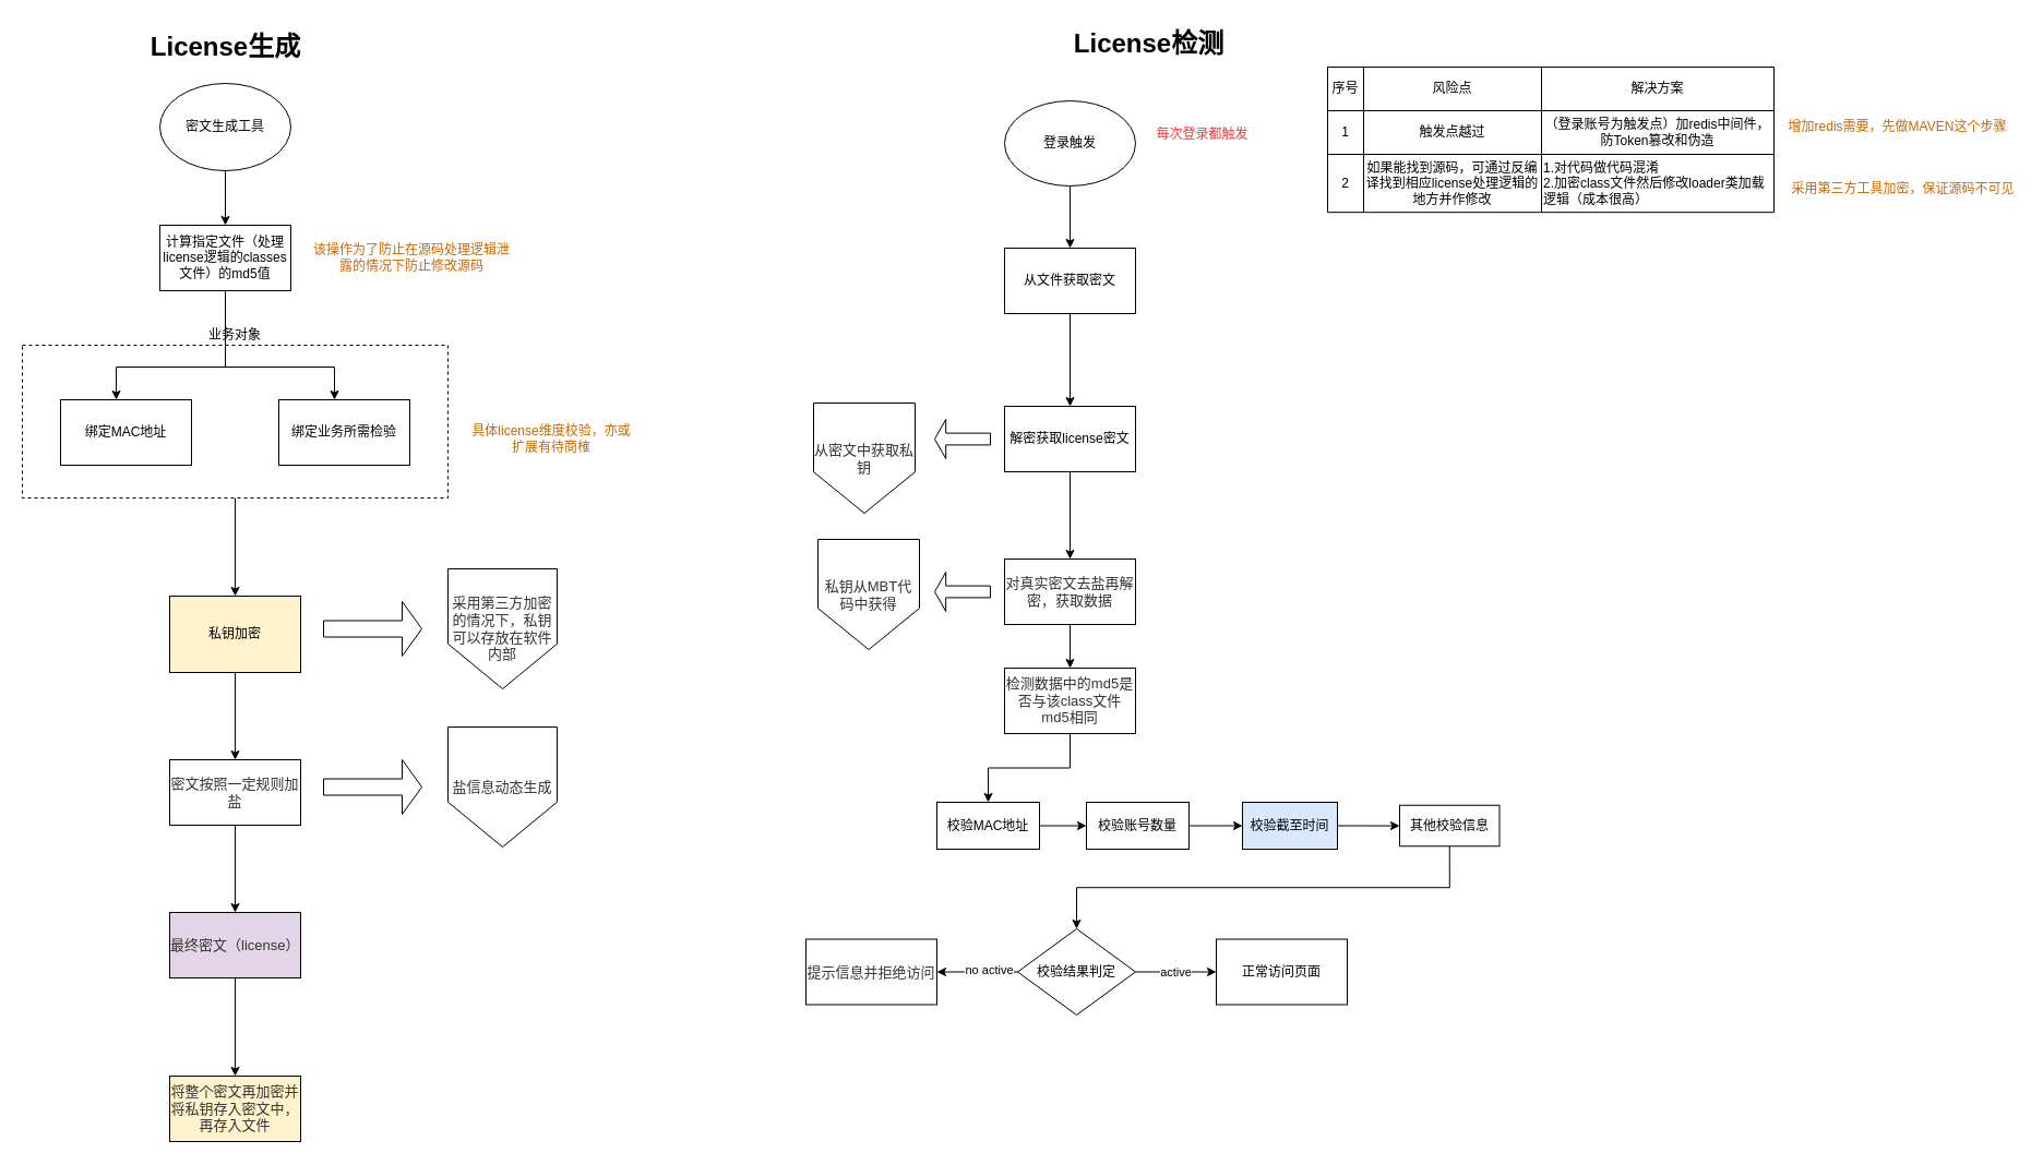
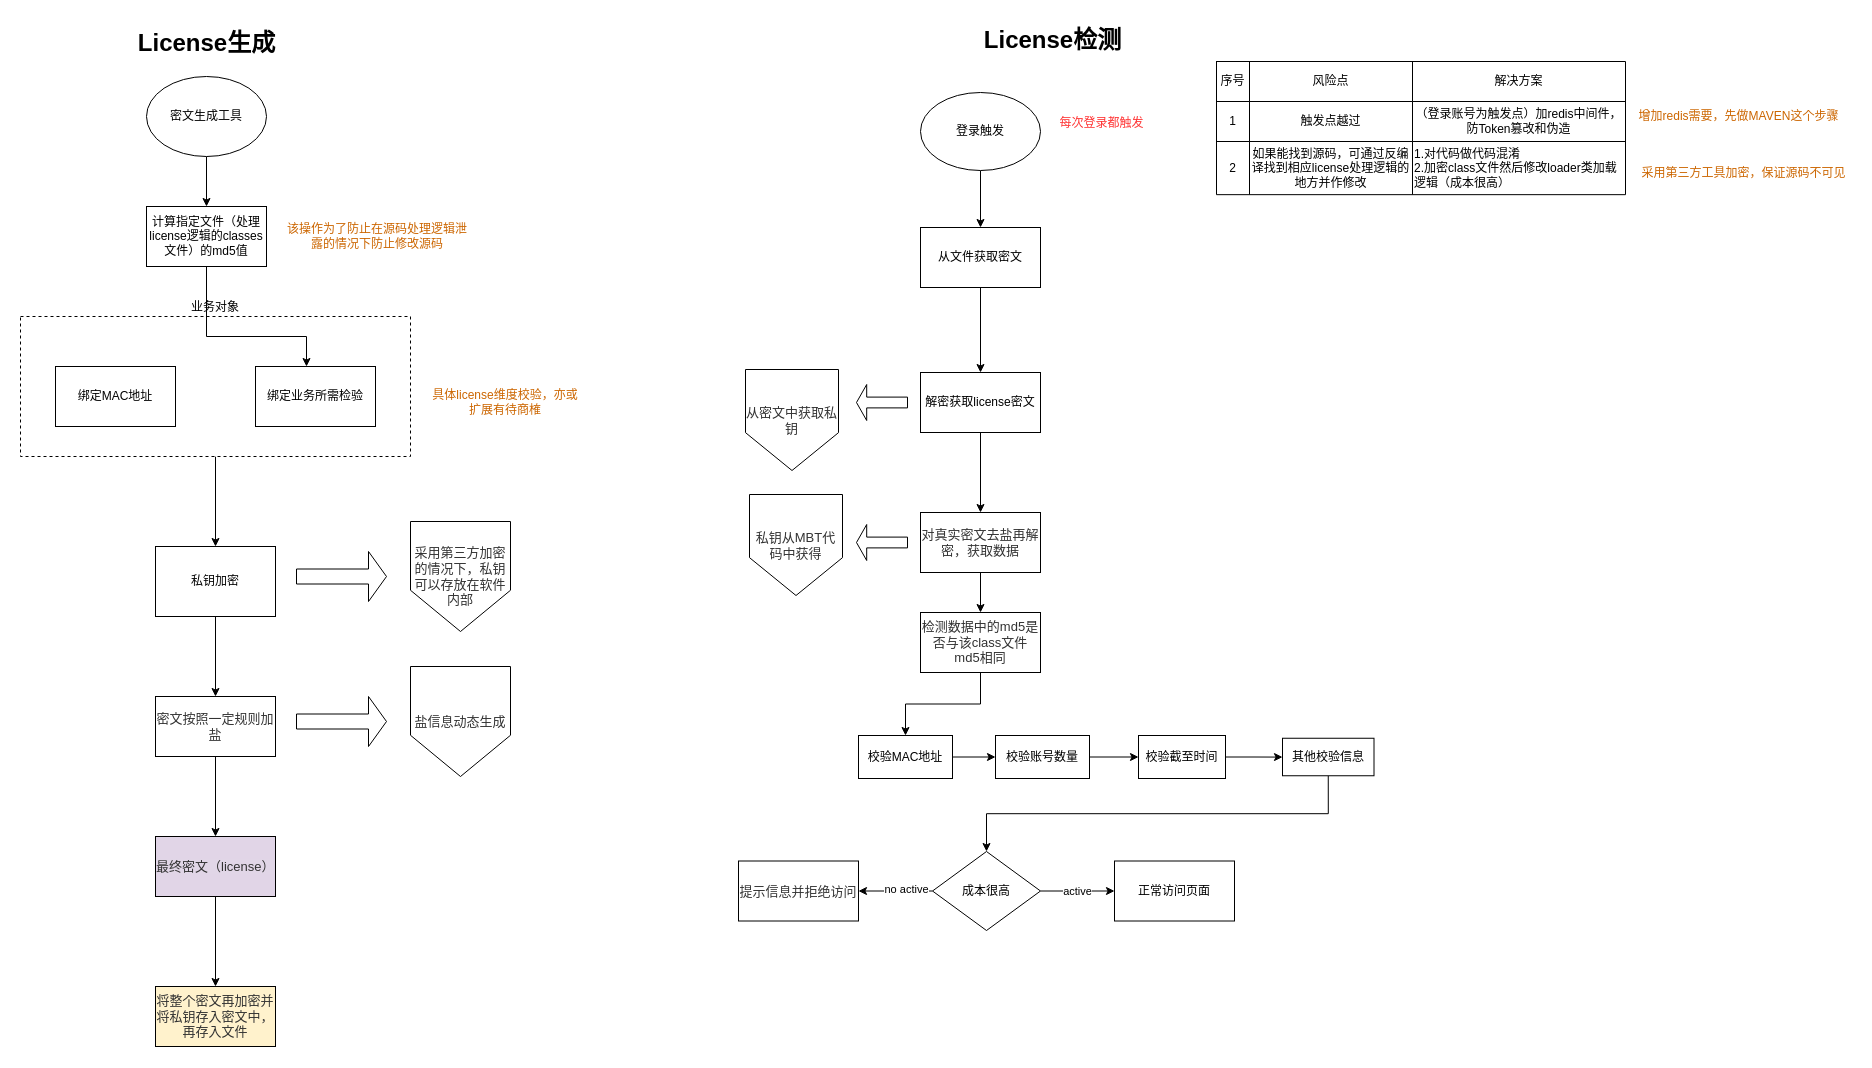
  <mxCell id="0" />
  <mxCell id="1" parent="0" />
  <mxCell id="2" style="edgeStyle=orthogonalEdgeStyle;rounded=0;orthogonalLoop=1;jettySize=auto;html=1;" edge="1" parent="1" source="3" target="13"><mxGeometry relative="1" as="geometry" /></mxCell>
  <mxCell id="3" value="业务对象" style="rounded=0;whiteSpace=wrap;html=1;dashed=1;labelPosition=center;verticalLabelPosition=top;align=center;verticalAlign=bottom;" vertex="1" parent="1"><mxGeometry x="20" y="316" width="390" height="140" as="geometry" /></mxCell>
  <mxCell id="4" style="edgeStyle=orthogonalEdgeStyle;rounded=0;orthogonalLoop=1;jettySize=auto;html=1;exitX=0.5;exitY=1;exitDx=0;exitDy=0;" edge="1" parent="1" source="5" target="8"><mxGeometry relative="1" as="geometry" /></mxCell>
  <mxCell id="5" value="密文生成工具" style="ellipse;whiteSpace=wrap;html=1;" vertex="1" parent="1"><mxGeometry x="146" y="76" width="120" height="80" as="geometry" /></mxCell>
- <mxCell id="6" style="edgeStyle=orthogonalEdgeStyle;rounded=0;orthogonalLoop=1;jettySize=auto;html=1;exitX=0.5;exitY=1;exitDx=0;exitDy=0;" edge="1" parent="1" source="8" target="10"><mxGeometry relative="1" as="geometry"><Array as="points"><mxPoint x="206" y="336" /><mxPoint x="106" y="336" /></Array></mxGeometry></mxCell>
  <mxCell id="7" style="edgeStyle=orthogonalEdgeStyle;rounded=0;orthogonalLoop=1;jettySize=auto;html=1;exitX=0.5;exitY=1;exitDx=0;exitDy=0;" edge="1" parent="1" source="8" target="11"><mxGeometry relative="1" as="geometry"><Array as="points"><mxPoint x="206" y="336" /><mxPoint x="306" y="336" /></Array></mxGeometry></mxCell>
  <mxCell id="8" value="计算指定文件（处理license逻辑的classes文件）的md5值" style="rounded=0;whiteSpace=wrap;html=1;" vertex="1" parent="1"><mxGeometry x="146" y="206" width="120" height="60" as="geometry" /></mxCell>
  <mxCell id="9" value="" style="group" vertex="1" connectable="0" parent="1"><mxGeometry x="55" y="366" width="320" height="60" as="geometry" /></mxCell>
  <mxCell id="10" value="绑定MAC地址" style="rounded=0;whiteSpace=wrap;html=1;" vertex="1" parent="9"><mxGeometry width="120" height="60" as="geometry" /></mxCell>
  <mxCell id="11" value="绑定业务所需检验" style="rounded=0;whiteSpace=wrap;html=1;" vertex="1" parent="9"><mxGeometry x="200" width="120" height="60" as="geometry" /></mxCell>
  <mxCell id="12" style="edgeStyle=orthogonalEdgeStyle;rounded=0;orthogonalLoop=1;jettySize=auto;html=1;exitX=0.5;exitY=1;exitDx=0;exitDy=0;entryX=0.5;entryY=0;entryDx=0;entryDy=0;" edge="1" parent="1" source="13" target="30"><mxGeometry relative="1" as="geometry"><mxPoint x="215" y="666" as="targetPoint" /></mxGeometry></mxCell>
- <mxCell id="13" value="私钥加密" style="rounded=0;whiteSpace=wrap;html=1;shadow=0;fillColor=#fff2cc;" vertex="1" parent="1"><mxGeometry x="155" y="546" width="120" height="70" as="geometry" /></mxCell>
+ <mxCell id="13" value="私钥加密" style="rounded=0;whiteSpace=wrap;html=1;shadow=0;" vertex="1" parent="1"><mxGeometry x="155" y="546" width="120" height="70" as="geometry" /></mxCell>
  <mxCell id="14" value="&lt;span style=&quot;color: rgb(50 , 50 , 50) ; font-size: 13px ; background-color: rgba(255 , 255 , 255 , 0.01)&quot;&gt;采用第三方加密的情况下，私钥可以存放在软件内部&lt;/span&gt;" style="shape=offPageConnector;whiteSpace=wrap;html=1;shadow=0;" vertex="1" parent="1"><mxGeometry x="410" y="521" width="100" height="110" as="geometry" /></mxCell>
  <mxCell id="15" value="" style="shape=singleArrow;whiteSpace=wrap;html=1;shadow=0;" vertex="1" parent="1"><mxGeometry x="296" y="551" width="90" height="50" as="geometry" /></mxCell>
  <mxCell id="16" style="edgeStyle=orthogonalEdgeStyle;rounded=0;orthogonalLoop=1;jettySize=auto;html=1;exitX=0.5;exitY=1;exitDx=0;exitDy=0;" edge="1" parent="1" source="30" target="34"><mxGeometry relative="1" as="geometry"><mxPoint x="215" y="836" as="targetPoint" /></mxGeometry></mxCell>
  <mxCell id="17" value="" style="shape=table;html=1;whiteSpace=wrap;startSize=0;container=1;collapsible=0;childLayout=tableLayout;" vertex="1" parent="1"><mxGeometry x="1216" y="61" width="409" height="133.17" as="geometry" /></mxCell>
  <mxCell id="18" value="" style="shape=partialRectangle;html=1;whiteSpace=wrap;collapsible=0;dropTarget=0;pointerEvents=0;fillColor=none;top=0;left=0;bottom=0;right=0;points=[[0,0.5],[1,0.5]];portConstraint=eastwest;" vertex="1" parent="17"><mxGeometry width="409" height="40" as="geometry" /></mxCell>
  <mxCell id="19" value="序号" style="shape=partialRectangle;html=1;whiteSpace=wrap;connectable=0;overflow=hidden;fillColor=none;top=0;left=0;bottom=0;right=0;" vertex="1" parent="18"><mxGeometry width="33" height="40" as="geometry" /></mxCell>
  <mxCell id="20" value="&lt;span&gt;风险点&lt;/span&gt;" style="shape=partialRectangle;html=1;whiteSpace=wrap;connectable=0;overflow=hidden;fillColor=none;top=0;left=0;bottom=0;right=0;" vertex="1" parent="18"><mxGeometry x="33" width="163" height="40" as="geometry" /></mxCell>
  <mxCell id="21" value="解决方案" style="shape=partialRectangle;html=1;whiteSpace=wrap;connectable=0;overflow=hidden;fillColor=none;top=0;left=0;bottom=0;right=0;" vertex="1" parent="18"><mxGeometry x="196" width="213" height="40" as="geometry" /></mxCell>
  <mxCell id="22" value="" style="shape=partialRectangle;html=1;whiteSpace=wrap;collapsible=0;dropTarget=0;pointerEvents=0;fillColor=none;top=0;left=0;bottom=0;right=0;points=[[0,0.5],[1,0.5]];portConstraint=eastwest;" vertex="1" parent="17"><mxGeometry y="40" width="409" height="40" as="geometry" /></mxCell>
  <mxCell id="23" value="1" style="shape=partialRectangle;html=1;whiteSpace=wrap;connectable=0;overflow=hidden;fillColor=none;top=0;left=0;bottom=0;right=0;" vertex="1" parent="22"><mxGeometry width="33" height="40" as="geometry" /></mxCell>
  <mxCell id="24" value="触发点越过" style="shape=partialRectangle;html=1;whiteSpace=wrap;connectable=0;overflow=hidden;fillColor=none;top=0;left=0;bottom=0;right=0;" vertex="1" parent="22"><mxGeometry x="33" width="163" height="40" as="geometry" /></mxCell>
  <mxCell id="25" value="（登录账号为触发点）加redis中间件，防Token篡改和伪造" style="shape=partialRectangle;html=1;whiteSpace=wrap;connectable=0;overflow=hidden;fillColor=none;top=0;left=0;bottom=0;right=0;" vertex="1" parent="22"><mxGeometry x="196" width="213" height="40" as="geometry" /></mxCell>
  <mxCell id="26" value="" style="shape=partialRectangle;html=1;whiteSpace=wrap;collapsible=0;dropTarget=0;pointerEvents=0;fillColor=none;top=0;left=0;bottom=0;right=0;points=[[0,0.5],[1,0.5]];portConstraint=eastwest;" vertex="1" parent="17"><mxGeometry y="80" width="409" height="53" as="geometry" /></mxCell>
  <mxCell id="27" value="2" style="shape=partialRectangle;html=1;whiteSpace=wrap;connectable=0;overflow=hidden;fillColor=none;top=0;left=0;bottom=0;right=0;" vertex="1" parent="26"><mxGeometry width="33" height="53" as="geometry" /></mxCell>
  <mxCell id="28" value="如果能找到源码，可通过反编译找到相应license处理逻辑的地方并作修改" style="shape=partialRectangle;html=1;whiteSpace=wrap;connectable=0;overflow=hidden;fillColor=none;top=0;left=0;bottom=0;right=0;" vertex="1" parent="26"><mxGeometry x="33" width="163" height="53" as="geometry" /></mxCell>
  <mxCell id="29" value="1.对代码做代码混淆&lt;br&gt;2.加密class文件然后修改loader类加载逻辑（成本很高）" style="shape=partialRectangle;html=1;whiteSpace=wrap;connectable=0;overflow=hidden;fillColor=none;top=0;left=0;bottom=0;right=0;align=left;" vertex="1" parent="26"><mxGeometry x="196" width="213" height="53" as="geometry" /></mxCell>
  <mxCell id="30" value="&lt;span style=&quot;color: rgb(50 , 50 , 50) ; font-size: 13px ; background-color: rgba(255 , 255 , 255 , 0.01)&quot;&gt;密文按照一定规则加盐&lt;/span&gt;" style="rounded=0;whiteSpace=wrap;html=1;shadow=0;" vertex="1" parent="1"><mxGeometry x="155" y="696" width="120" height="60" as="geometry" /></mxCell>
  <mxCell id="31" value="&lt;span style=&quot;color: rgb(50 , 50 , 50) ; font-size: 13px ; background-color: rgba(255 , 255 , 255 , 0.01)&quot;&gt;盐信息动态生成&lt;/span&gt;" style="shape=offPageConnector;whiteSpace=wrap;html=1;shadow=0;" vertex="1" parent="1"><mxGeometry x="410" y="666" width="100" height="110" as="geometry" /></mxCell>
  <mxCell id="32" value="" style="shape=singleArrow;whiteSpace=wrap;html=1;shadow=0;" vertex="1" parent="1"><mxGeometry x="296" y="696" width="90" height="50" as="geometry" /></mxCell>
  <mxCell id="33" style="edgeStyle=orthogonalEdgeStyle;rounded=0;orthogonalLoop=1;jettySize=auto;html=1;exitX=0.5;exitY=1;exitDx=0;exitDy=0;" edge="1" parent="1" source="34" target="35"><mxGeometry relative="1" as="geometry" /></mxCell>
  <mxCell id="34" value="&lt;span style=&quot;color: rgb(50 , 50 , 50) ; font-size: 13px ; background-color: rgba(255 , 255 , 255 , 0.01)&quot;&gt;最终密文（license）&lt;/span&gt;" style="rounded=0;whiteSpace=wrap;html=1;shadow=0;fillColor=#e1d5e7;" vertex="1" parent="1"><mxGeometry x="155" y="836" width="120" height="60" as="geometry" /></mxCell>
  <mxCell id="35" value="&lt;span style=&quot;color: rgb(50 , 50 , 50) ; font-size: 13px ; background-color: rgba(255 , 255 , 255 , 0.01)&quot;&gt;将整个密文再加密并将私钥存入密文中，再存入文件&lt;/span&gt;" style="rounded=0;whiteSpace=wrap;html=1;shadow=0;fillColor=#fff2cc;" vertex="1" parent="1"><mxGeometry x="155" y="986" width="120" height="60" as="geometry" /></mxCell>
  <mxCell id="36" style="edgeStyle=orthogonalEdgeStyle;rounded=0;orthogonalLoop=1;jettySize=auto;html=1;entryX=0.5;entryY=0;entryDx=0;entryDy=0;" edge="1" parent="1" source="37" target="41"><mxGeometry relative="1" as="geometry"><mxPoint x="980" y="213.333" as="targetPoint" /></mxGeometry></mxCell>
  <mxCell id="37" value="登录触发" style="ellipse;whiteSpace=wrap;html=1;shadow=0;" vertex="1" parent="1"><mxGeometry x="920" y="92" width="120" height="78" as="geometry" /></mxCell>
  <mxCell id="38" value="License检测" style="text;strokeColor=none;fillColor=none;html=1;fontSize=24;fontStyle=1;verticalAlign=middle;align=center;shadow=0;" vertex="1" parent="1"><mxGeometry x="1002" y="20" width="100" height="40" as="geometry" /></mxCell>
  <mxCell id="39" value="License生成" style="text;strokeColor=none;fillColor=none;html=1;fontSize=24;fontStyle=1;verticalAlign=middle;align=center;shadow=0;" vertex="1" parent="1"><mxGeometry x="156" y="23" width="100" height="40" as="geometry" /></mxCell>
  <mxCell id="40" style="edgeStyle=orthogonalEdgeStyle;rounded=0;orthogonalLoop=1;jettySize=auto;html=1;exitX=0.5;exitY=1;exitDx=0;exitDy=0;" edge="1" parent="1" source="41" target="43"><mxGeometry relative="1" as="geometry" /></mxCell>
  <mxCell id="41" value="从文件获取密文" style="rounded=0;whiteSpace=wrap;html=1;shadow=0;" vertex="1" parent="1"><mxGeometry x="920" y="227" width="120" height="60" as="geometry" /></mxCell>
  <mxCell id="42" value="" style="edgeStyle=orthogonalEdgeStyle;rounded=0;orthogonalLoop=1;jettySize=auto;html=1;" edge="1" parent="1" source="43" target="47"><mxGeometry relative="1" as="geometry" /></mxCell>
  <mxCell id="43" value="解密获取license密文" style="rounded=0;whiteSpace=wrap;html=1;shadow=0;" vertex="1" parent="1"><mxGeometry x="920" y="372" width="120" height="60" as="geometry" /></mxCell>
  <mxCell id="44" value="&lt;span style=&quot;color: rgb(50 , 50 , 50) ; font-size: 13px ; background-color: rgba(255 , 255 , 255 , 0.01)&quot;&gt;从密文中获取私钥&lt;/span&gt;" style="shape=offPageConnector;whiteSpace=wrap;html=1;shadow=0;" vertex="1" parent="1"><mxGeometry x="745" y="369" width="93" height="101" as="geometry" /></mxCell>
  <mxCell id="45" value="" style="shape=singleArrow;direction=west;whiteSpace=wrap;html=1;shadow=0;" vertex="1" parent="1"><mxGeometry x="856" y="384" width="51" height="36" as="geometry" /></mxCell>
  <mxCell id="46" value="" style="edgeStyle=orthogonalEdgeStyle;rounded=0;orthogonalLoop=1;jettySize=auto;html=1;entryX=0.5;entryY=0;entryDx=0;entryDy=0;" edge="1" parent="1" source="47" target="68"><mxGeometry relative="1" as="geometry" /></mxCell>
  <mxCell id="47" value="&lt;span style=&quot;color: rgb(50 , 50 , 50) ; font-size: 13px ; background-color: rgba(255 , 255 , 255 , 0.01)&quot;&gt;对真实密文去盐再解密，获取数据&lt;/span&gt;" style="whiteSpace=wrap;html=1;rounded=0;shadow=0;" vertex="1" parent="1"><mxGeometry x="920" y="512" width="120" height="60" as="geometry" /></mxCell>
  <mxCell id="48" value="" style="shape=singleArrow;direction=west;whiteSpace=wrap;html=1;shadow=0;" vertex="1" parent="1"><mxGeometry x="856" y="524" width="51" height="36" as="geometry" /></mxCell>
  <mxCell id="49" value="&lt;span style=&quot;color: rgb(50 , 50 , 50) ; font-size: 13px ; background-color: rgba(255 , 255 , 255 , 0.01)&quot;&gt;私钥从MBT代码中获得&lt;/span&gt;" style="shape=offPageConnector;whiteSpace=wrap;html=1;shadow=0;direction=east;" vertex="1" parent="1"><mxGeometry x="749" y="494" width="93" height="101" as="geometry" /></mxCell>
  <mxCell id="50" style="edgeStyle=orthogonalEdgeStyle;rounded=0;orthogonalLoop=1;jettySize=auto;html=1;exitX=1;exitY=0.5;exitDx=0;exitDy=0;entryX=0;entryY=0.5;entryDx=0;entryDy=0;" edge="1" parent="1" source="51" target="53"><mxGeometry relative="1" as="geometry" /></mxCell>
  <mxCell id="51" value="校验MAC地址" style="whiteSpace=wrap;html=1;rounded=0;shadow=0;" vertex="1" parent="1"><mxGeometry x="858" y="735" width="94" height="43" as="geometry" /></mxCell>
  <mxCell id="52" style="edgeStyle=orthogonalEdgeStyle;rounded=0;orthogonalLoop=1;jettySize=auto;html=1;exitX=1;exitY=0.5;exitDx=0;exitDy=0;entryX=0;entryY=0.5;entryDx=0;entryDy=0;" edge="1" parent="1" source="53" target="55"><mxGeometry relative="1" as="geometry"><mxPoint x="1127.167" y="756.167" as="targetPoint" /></mxGeometry></mxCell>
  <mxCell id="53" value="校验账号数量" style="whiteSpace=wrap;html=1;rounded=0;shadow=0;" vertex="1" parent="1"><mxGeometry x="995" y="735" width="94" height="43" as="geometry" /></mxCell>
  <mxCell id="54" value="" style="edgeStyle=orthogonalEdgeStyle;rounded=0;orthogonalLoop=1;jettySize=auto;html=1;" edge="1" parent="1" source="55" target="57"><mxGeometry relative="1" as="geometry" /></mxCell>
- <mxCell id="55" value="校验截至时间" style="whiteSpace=wrap;html=1;rounded=0;shadow=0;fillColor=#dae8fc;" vertex="1" parent="1"><mxGeometry x="1138" y="735" width="87" height="43" as="geometry" /></mxCell>
+ <mxCell id="55" value="校验截至时间" style="whiteSpace=wrap;html=1;rounded=0;shadow=0;" vertex="1" parent="1"><mxGeometry x="1138" y="735" width="87" height="43" as="geometry" /></mxCell>
  <mxCell id="56" style="edgeStyle=orthogonalEdgeStyle;rounded=0;orthogonalLoop=1;jettySize=auto;html=1;exitX=0.5;exitY=1;exitDx=0;exitDy=0;entryX=0.5;entryY=0;entryDx=0;entryDy=0;" edge="1" parent="1" source="57" target="61"><mxGeometry relative="1" as="geometry"><mxPoint x="903.833" y="836.167" as="targetPoint" /></mxGeometry></mxCell>
  <mxCell id="57" value="其他校验信息" style="whiteSpace=wrap;html=1;rounded=0;shadow=0;" vertex="1" parent="1"><mxGeometry x="1282" y="737.75" width="91.5" height="37.5" as="geometry" /></mxCell>
  <mxCell id="58" value="active" style="edgeStyle=orthogonalEdgeStyle;rounded=0;orthogonalLoop=1;jettySize=auto;exitX=1;exitY=0.5;exitDx=0;exitDy=0;html=1;" edge="1" parent="1" source="61" target="62"><mxGeometry relative="1" as="geometry"><Array as="points"><mxPoint x="1071" y="891" /><mxPoint x="1071" y="891" /></Array></mxGeometry></mxCell>
  <mxCell id="59" value="" style="edgeStyle=orthogonalEdgeStyle;rounded=0;orthogonalLoop=1;jettySize=auto;html=1;" edge="1" parent="1" source="61" target="63"><mxGeometry relative="1" as="geometry" /></mxCell>
  <mxCell id="60" value="no active" style="edgeLabel;html=1;align=center;verticalAlign=middle;resizable=0;points=[];" vertex="1" connectable="0" parent="59"><mxGeometry x="-0.261" y="-2" relative="1" as="geometry"><mxPoint as="offset" /></mxGeometry></mxCell>
- <mxCell id="61" value="校验结果判定" style="rhombus;whiteSpace=wrap;html=1;shadow=0;" vertex="1" parent="1"><mxGeometry x="932" y="851" width="108" height="79" as="geometry" /></mxCell>
+ <mxCell id="61" value="成本很高" style="rhombus;whiteSpace=wrap;html=1;shadow=0;" vertex="1" parent="1"><mxGeometry x="932" y="851" width="108" height="79" as="geometry" /></mxCell>
  <mxCell id="62" value="正常访问页面" style="whiteSpace=wrap;html=1;shadow=0;" vertex="1" parent="1"><mxGeometry x="1114" y="860.5" width="120" height="60" as="geometry" /></mxCell>
  <mxCell id="63" value="&lt;span style=&quot;color: rgb(50 , 50 , 50) ; font-size: 13px ; background-color: rgba(255 , 255 , 255 , 0.01)&quot;&gt;提示信息并拒绝访问&lt;/span&gt;" style="whiteSpace=wrap;html=1;shadow=0;" vertex="1" parent="1"><mxGeometry x="738" y="860.5" width="120" height="60" as="geometry" /></mxCell>
  <mxCell id="64" value="&lt;font color=&quot;#ff3333&quot;&gt;每次登录都触发&lt;/font&gt;" style="text;html=1;align=center;verticalAlign=middle;resizable=0;points=[];autosize=1;" vertex="1" parent="1"><mxGeometry x="1054" y="114" width="94" height="18" as="geometry" /></mxCell>
  <mxCell id="65" value="增加redis需要，先做MAVEN这个步骤" style="text;html=1;align=center;verticalAlign=middle;resizable=0;points=[];autosize=1;fontColor=#CC6600;" vertex="1" parent="1"><mxGeometry x="1633" y="107" width="210" height="18" as="geometry" /></mxCell>
  <mxCell id="66" value="采用第三方工具加密，保证源码不可见" style="text;html=1;align=center;verticalAlign=middle;resizable=0;points=[];autosize=1;fontColor=#CC6600;" vertex="1" parent="1"><mxGeometry x="1636" y="164" width="214" height="18" as="geometry" /></mxCell>
  <mxCell id="67" style="edgeStyle=orthogonalEdgeStyle;rounded=0;orthogonalLoop=1;jettySize=auto;html=1;exitX=0.5;exitY=1;exitDx=0;exitDy=0;fontColor=#CC6600;" edge="1" parent="1" source="68" target="51"><mxGeometry relative="1" as="geometry" /></mxCell>
  <mxCell id="68" value="&lt;span style=&quot;color: rgb(50 , 50 , 50) ; font-size: 13px ; font-weight: 400 ; background-color: rgba(255 , 255 , 255 , 0.01)&quot;&gt;检测数据中的md5是否与该class文件md5相同&lt;/span&gt;" style="whiteSpace=wrap;html=1;rounded=0;shadow=0;fontStyle=1" vertex="1" parent="1"><mxGeometry x="920" y="612" width="120" height="60" as="geometry" /></mxCell>
  <mxCell id="69" value="该操作为了防止在源码处理逻辑泄露的情况下防止修改源码" style="text;html=1;strokeColor=none;fillColor=none;align=center;verticalAlign=middle;whiteSpace=wrap;rounded=0;shadow=0;fontColor=#CC6600;" vertex="1" parent="1"><mxGeometry x="284" y="225.5" width="186" height="21" as="geometry" /></mxCell>
  <mxCell id="70" value="具体license维度校验，亦或扩展有待商榷" style="text;html=1;strokeColor=none;fillColor=none;align=center;verticalAlign=middle;whiteSpace=wrap;rounded=0;shadow=0;fontColor=#CC6600;" vertex="1" parent="1"><mxGeometry x="430" y="382" width="150" height="40" as="geometry" /></mxCell>
